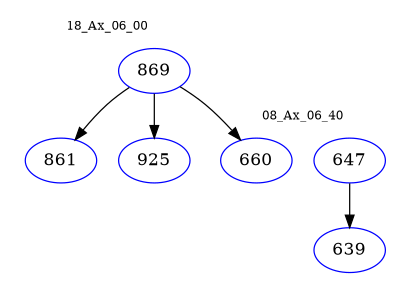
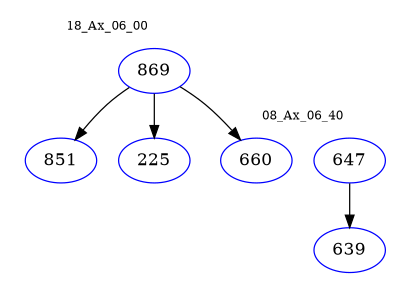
  digraph {
    node [color=blue]
    edge [color=black]
    n1 [label=647]
    n2 [label=639]
    n3 [label=660]
    n4 [label=869]
-   n5 [label=861]
-   n6 [label=925]
+   n5 [label=851]
+   n6 [label=225]
    subgraph cluster_1 {
      color=white
      fontsize=10
      label="08_Ax_06_40"
      n1
      n2
      n3
    }
    subgraph cluster_2 {
      color=white
      fontsize=10
      label="18_Ax_06_00"
      n4
      n5
      n6
    }
    n1 -> n2
    n4 -> n3
    n4 -> n5
    n4 -> n6
  }
